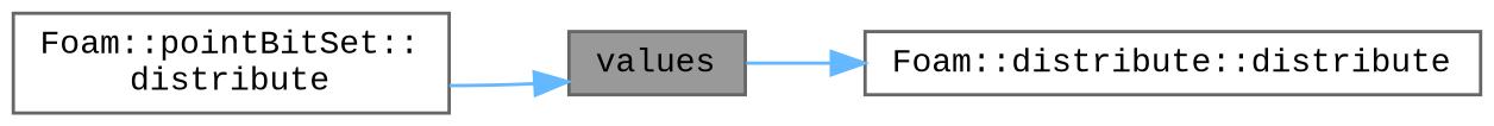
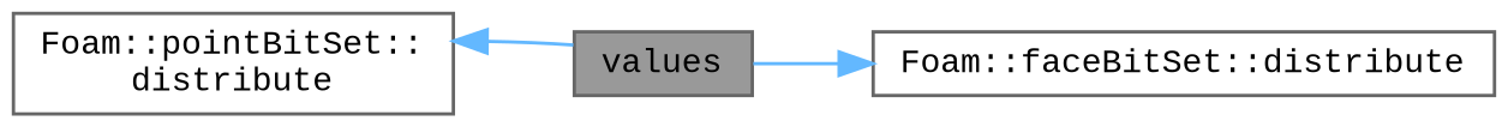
  digraph {
    fontname="Liberation Mono"
    rankdir=RL
    node [color=grey40 fillcolor=white fontname="Liberation Mono" fontsize=10 shape=box style=filled]
    edge [color=steelblue1 dir=back fontname="Liberation Mono" fontsize=10 labelfontname=Helvetica labelfontsize=10 style=solid]
    n1 [color=gray40 fillcolor=grey60 fontcolor=black height=0.2 label=values width=0.4]
    n2 [height=0.2 label="Foam::pointBitSet::\ldistribute" width=0.4]
-   n3 [height=0.2 label="Foam::distribute::distribute" width=0.4]
-   n1 -> n2
+   n3 [height=0.2 label="Foam::faceBitSet::distribute" width=0.4]
+   n2 -> n1
    n3 -> n1
  }
